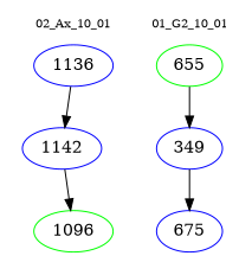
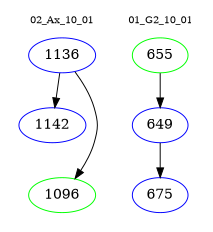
  digraph {
    node [color=blue]
    edge [color=black]
    n1 [label=1136]
    n2 [label=1142]
    n3 [color=green label=1096]
    n4 [color=green label=655]
-   n5 [label=349]
+   n5 [label=649]
    n6 [label=675]
    subgraph cluster_1 {
      color=white
      fontsize=10
      label="02_Ax_10_01"
      n1
      n2
      n3
    }
    subgraph cluster_2 {
      color=white
      fontsize=10
      label="01_G2_10_01"
      n4
      n5
      n6
    }
    n1 -> n2
-   n2 -> n3
+   n1 -> n3
    n4 -> n5
    n5 -> n6
  }
